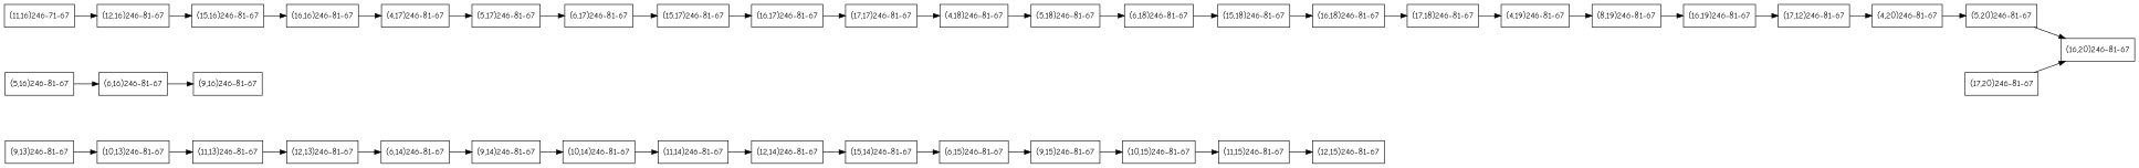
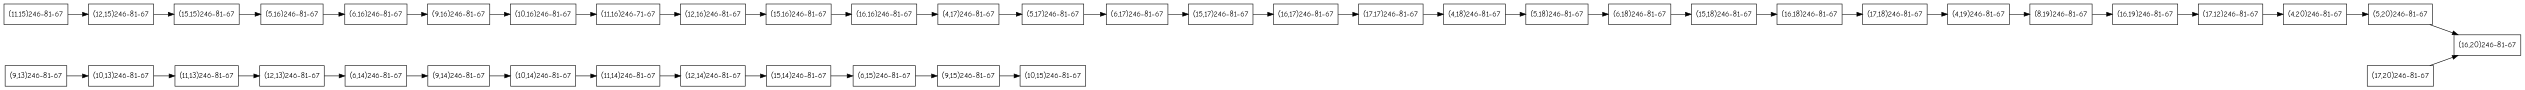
  digraph {
    fontname="Comic Neue"
    nodesep=1
    rankdir=LR
    node [fontname="Comic Neue" shape=rectangle]
    edge [fontname="Comic Neue"]
    n1 [height=0.5 label="(9,13)246-81-67" width=1.2]
    n2 [height=0.5 label="(10,13)246-81-67" width=1.2]
    n3 [height=0.5 label="(11,13)246-81-67" width=1.2]
    n4 [height=0.5 label="(12,13)246-81-67" width=1.2]
    n5 [height=0.5 label="(6,14)246-81-67" width=1.2]
    n6 [height=0.5 label="(9,14)246-81-67" width=1.2]
    n7 [height=0.5 label="(10,14)246-81-67" width=1.2]
    n8 [height=0.5 label="(11,14)246-81-67" width=1.2]
    n9 [height=0.5 label="(12,14)246-81-67" width=1.2]
    n10 [height=0.5 label="(15,14)246-81-67" width=1.2]
    n11 [height=0.5 label="(6,15)246-81-67" width=1.2]
    n12 [height=0.5 label="(9,15)246-81-67" width=1.2]
    n13 [height=0.5 label="(10,15)246-81-67" width=1.2]
    n14 [height=0.5 label="(11,15)246-81-67" width=1.2]
    n15 [height=0.5 label="(12,15)246-81-67" width=1.2]
+   n16 [height=0.5 label="(15,15)246-81-67" width=1.2]
    n17 [height=0.5 label="(5,16)246-81-67" width=1.2]
    n18 [height=0.5 label="(6,16)246-81-67" width=1.2]
    n19 [height=0.5 label="(9,16)246-81-67" width=1.2]
+   n20 [height=0.5 label="(10,16)246-81-67" width=1.2]
    n21 [height=0.5 label="(11,16)246-71-67" width=1.2]
    n22 [height=0.5 label="(12,16)246-81-67" width=1.2]
    n23 [height=0.5 label="(15,16)246-81-67" width=1.2]
    n24 [height=0.5 label="(16,16)246-81-67" width=1.2]
    n25 [height=0.5 label="(4,17)246-81-67" width=1.2]
    n26 [height=0.5 label="(5,17)246-81-67" width=1.2]
    n27 [height=0.5 label="(6,17)246-81-67" width=1.2]
    n28 [height=0.5 label="(15,17)246-81-67" width=1.2]
    n29 [height=0.5 label="(16,17)246-81-67" width=1.2]
    n30 [height=0.5 label="(17,17)246-81-67" width=1.2]
    n31 [height=0.5 label="(4,18)246-81-67" width=1.2]
    n32 [height=0.5 label="(5,18)246-81-67" width=1.2]
    n33 [height=0.5 label="(6,18)246-81-67" width=1.2]
    n34 [height=0.5 label="(15,18)246-81-67" width=1.2]
    n35 [height=0.5 label="(16,18)246-81-67" width=1.2]
    n36 [height=0.5 label="(17,18)246-81-67" width=1.2]
    n37 [height=0.5 label="(4,19)246-81-67" width=1.2]
    n38 [height=0.5 label="(8,19)246-81-67" width=1.2]
    n39 [height=0.5 label="(16,19)246-81-67" width=1.2]
    n40 [height=0.5 label="(17,12)246-81-67" width=1.2]
    n41 [height=0.5 label="(4,20)246-81-67" width=1.2]
    n42 [height=0.5 label="(5,20)246-81-67" width=1.2]
    n43 [height=0.5 label="(16,20)246-81-67" width=1.2]
    n44 [height=0.5 label="(17,20)246-81-67" width=1.2]
    n1 -> n2
    n2 -> n3
    n3 -> n4
    n4 -> n5
    n5 -> n6
    n6 -> n7
    n7 -> n8
    n8 -> n9
    n9 -> n10
    n10 -> n11
    n11 -> n12
    n12 -> n13
-   n13 -> n14
    n14 -> n15
+   n15 -> n16
+   n16 -> n17
    n17 -> n18
    n18 -> n19
+   n19 -> n20
+   n20 -> n21
    n21 -> n22
    n22 -> n23
    n23 -> n24
    n24 -> n25
    n25 -> n26
    n26 -> n27
    n27 -> n28
    n28 -> n29
    n29 -> n30
    n30 -> n31
    n31 -> n32
    n32 -> n33
    n33 -> n34
    n34 -> n35
    n35 -> n36
    n36 -> n37
    n37 -> n38
    n38 -> n39
    n39 -> n40
    n40 -> n41
    n41 -> n42
    n42 -> n43
    n44 -> n43
  }
